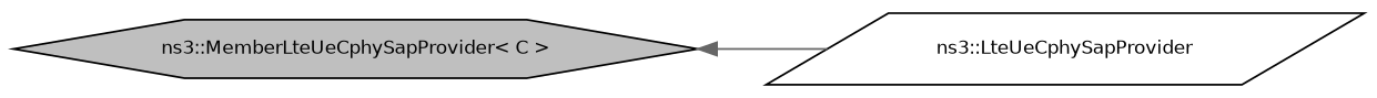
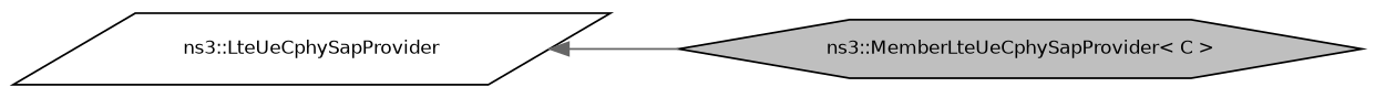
  digraph {
    rankdir=LR
    node [color=black fontname=Helvetica fontsize=10 style=filled]
    n1 [fillcolor=grey75 fontcolor=black height=0.2 label="ns3::MemberLteUeCphySapProvider\< C \>" shape=hexagon width=0.4]
    n2 [fillcolor=white height=0.2 label="ns3::LteUeCphySapProvider" shape=parallelogram width=0.4]
-   n1 -> n2 [color=gray40 dir=back fontname=Helvetica fontsize=10 labelfontname=Helvetica labelfontsize=10 style=solid]
+   n2 -> n1 [color=gray40 dir=back fontname=Helvetica fontsize=10 labelfontname=Helvetica labelfontsize=10 style=solid]
  }
